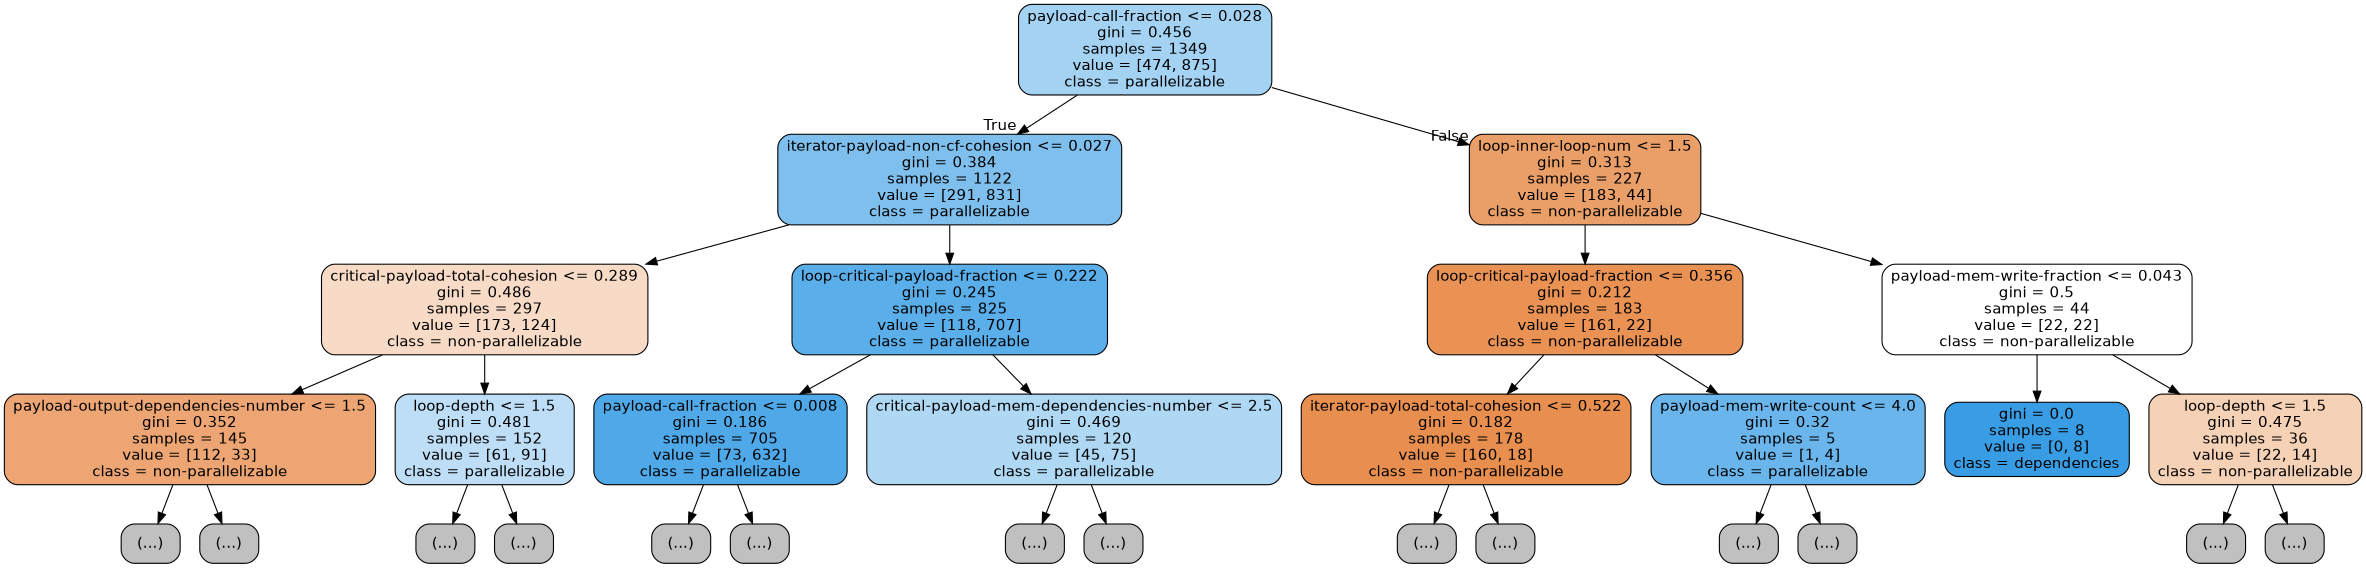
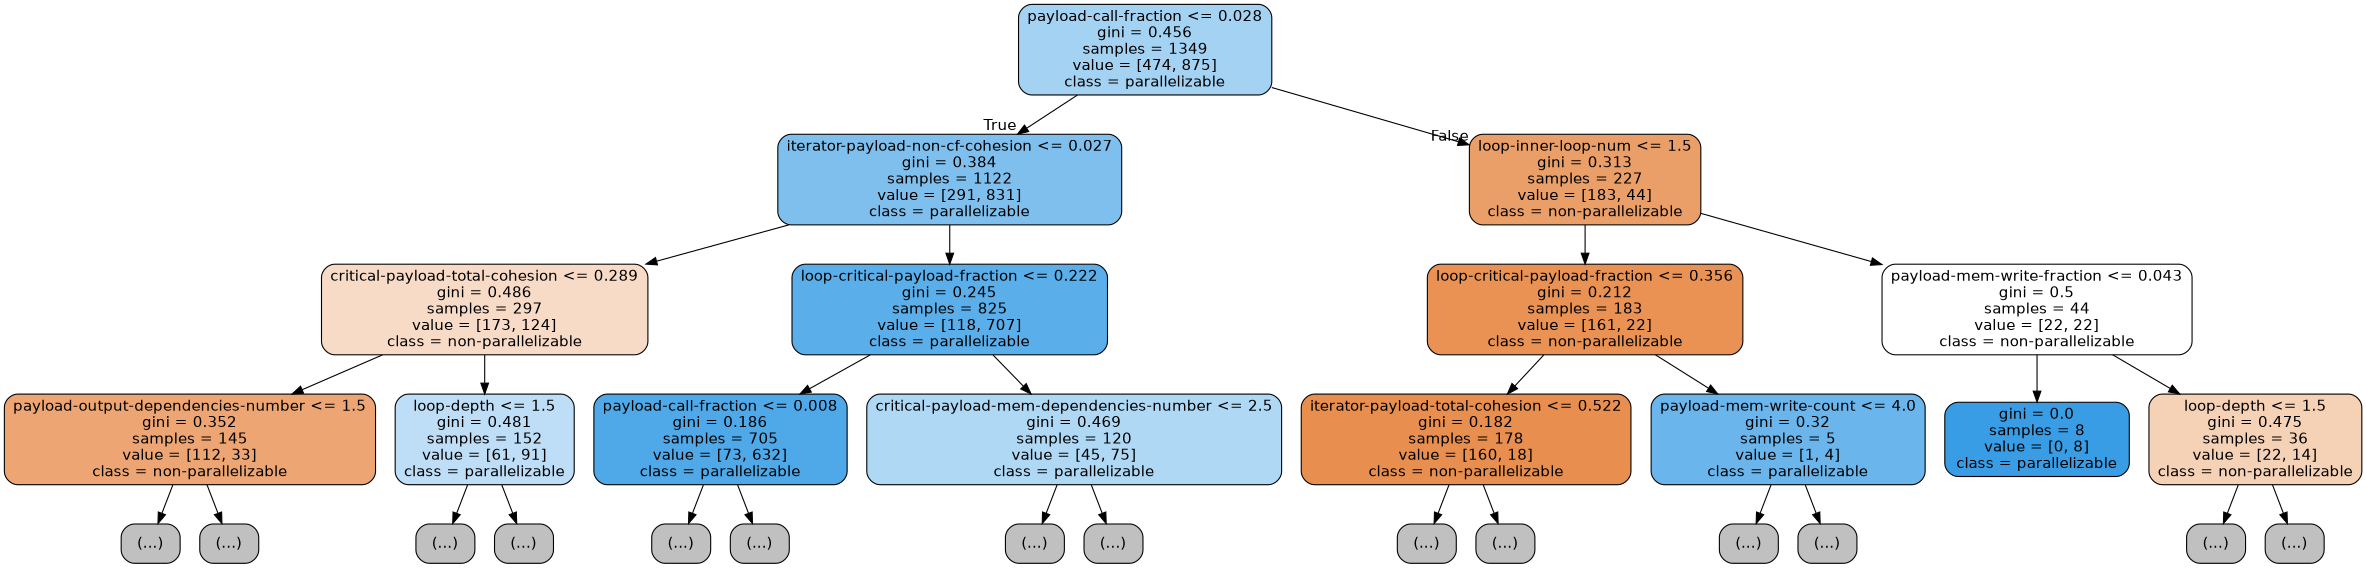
  digraph {
    node [color=black fillcolor="#C0C0C0" fontname=helvetica shape=box style="filled, rounded"]
    edge [fontname=helvetica]
    n1 [fillcolor="#399de575" label="payload-call-fraction <= 0.028\ngini = 0.456\nsamples = 1349\nvalue = [474, 875]\nclass = parallelizable"]
    n2 [fillcolor="#399de5a6" label="iterator-payload-non-cf-cohesion <= 0.027\ngini = 0.384\nsamples = 1122\nvalue = [291, 831]\nclass = parallelizable"]
    n3 [fillcolor="#e58139c2" label="loop-inner-loop-num <= 1.5\ngini = 0.313\nsamples = 227\nvalue = [183, 44]\nclass = non-parallelizable"]
    n4 [fillcolor="#e5813948" label="critical-payload-total-cohesion <= 0.289\ngini = 0.486\nsamples = 297\nvalue = [173, 124]\nclass = non-parallelizable"]
    n5 [fillcolor="#399de5d4" label="loop-critical-payload-fraction <= 0.222\ngini = 0.245\nsamples = 825\nvalue = [118, 707]\nclass = parallelizable"]
    n6 [fillcolor="#e58139b4" label="payload-output-dependencies-number <= 1.5\ngini = 0.352\nsamples = 145\nvalue = [112, 33]\nclass = non-parallelizable"]
    n7 [fillcolor="#399de554" label="loop-depth <= 1.5\ngini = 0.481\nsamples = 152\nvalue = [61, 91]\nclass = parallelizable"]
    n8 [label="(...)"]
    n9 [label="(...)"]
    n10 [label="(...)"]
    n11 [label="(...)"]
    n12 [fillcolor="#399de5e2" label="payload-call-fraction <= 0.008\ngini = 0.186\nsamples = 705\nvalue = [73, 632]\nclass = parallelizable"]
    n13 [fillcolor="#399de566" label="critical-payload-mem-dependencies-number <= 2.5\ngini = 0.469\nsamples = 120\nvalue = [45, 75]\nclass = parallelizable"]
    n14 [label="(...)"]
    n15 [label="(...)"]
    n16 [label="(...)"]
    n17 [label="(...)"]
    n18 [fillcolor="#e58139dc" label="loop-critical-payload-fraction <= 0.356\ngini = 0.212\nsamples = 183\nvalue = [161, 22]\nclass = non-parallelizable"]
    n19 [fillcolor="#e5813900" label="payload-mem-write-fraction <= 0.043\ngini = 0.5\nsamples = 44\nvalue = [22, 22]\nclass = non-parallelizable"]
    n20 [fillcolor="#e58139e2" label="iterator-payload-total-cohesion <= 0.522\ngini = 0.182\nsamples = 178\nvalue = [160, 18]\nclass = non-parallelizable"]
    n21 [fillcolor="#399de5bf" label="payload-mem-write-count <= 4.0\ngini = 0.32\nsamples = 5\nvalue = [1, 4]\nclass = parallelizable"]
    n22 [label="(...)"]
    n23 [label="(...)"]
    n24 [label="(...)"]
    n25 [label="(...)"]
-   n26 [fillcolor="#399de5ff" label="gini = 0.0\nsamples = 8\nvalue = [0, 8]\nclass = dependencies"]
+   n26 [fillcolor="#399de5ff" label="gini = 0.0\nsamples = 8\nvalue = [0, 8]\nclass = parallelizable"]
    n27 [fillcolor="#e581395d" label="loop-depth <= 1.5\ngini = 0.475\nsamples = 36\nvalue = [22, 14]\nclass = non-parallelizable"]
    n28 [label="(...)"]
    n29 [label="(...)"]
    n1 -> n2 [headlabel=True labelangle=45 labeldistance=2.5]
    n1 -> n3 [headlabel=False labelangle=-45 labeldistance=2.5]
    n2 -> n4
    n2 -> n5
    n3 -> n18
    n3 -> n19
    n4 -> n6
    n4 -> n7
    n5 -> n12
    n5 -> n13
    n6 -> n8
    n6 -> n9
    n7 -> n10
    n7 -> n11
    n12 -> n14
    n12 -> n15
    n13 -> n16
    n13 -> n17
    n18 -> n20
    n18 -> n21
    n19 -> n26
    n19 -> n27
    n20 -> n22
    n20 -> n23
    n21 -> n24
    n21 -> n25
    n27 -> n28
    n27 -> n29
  }
